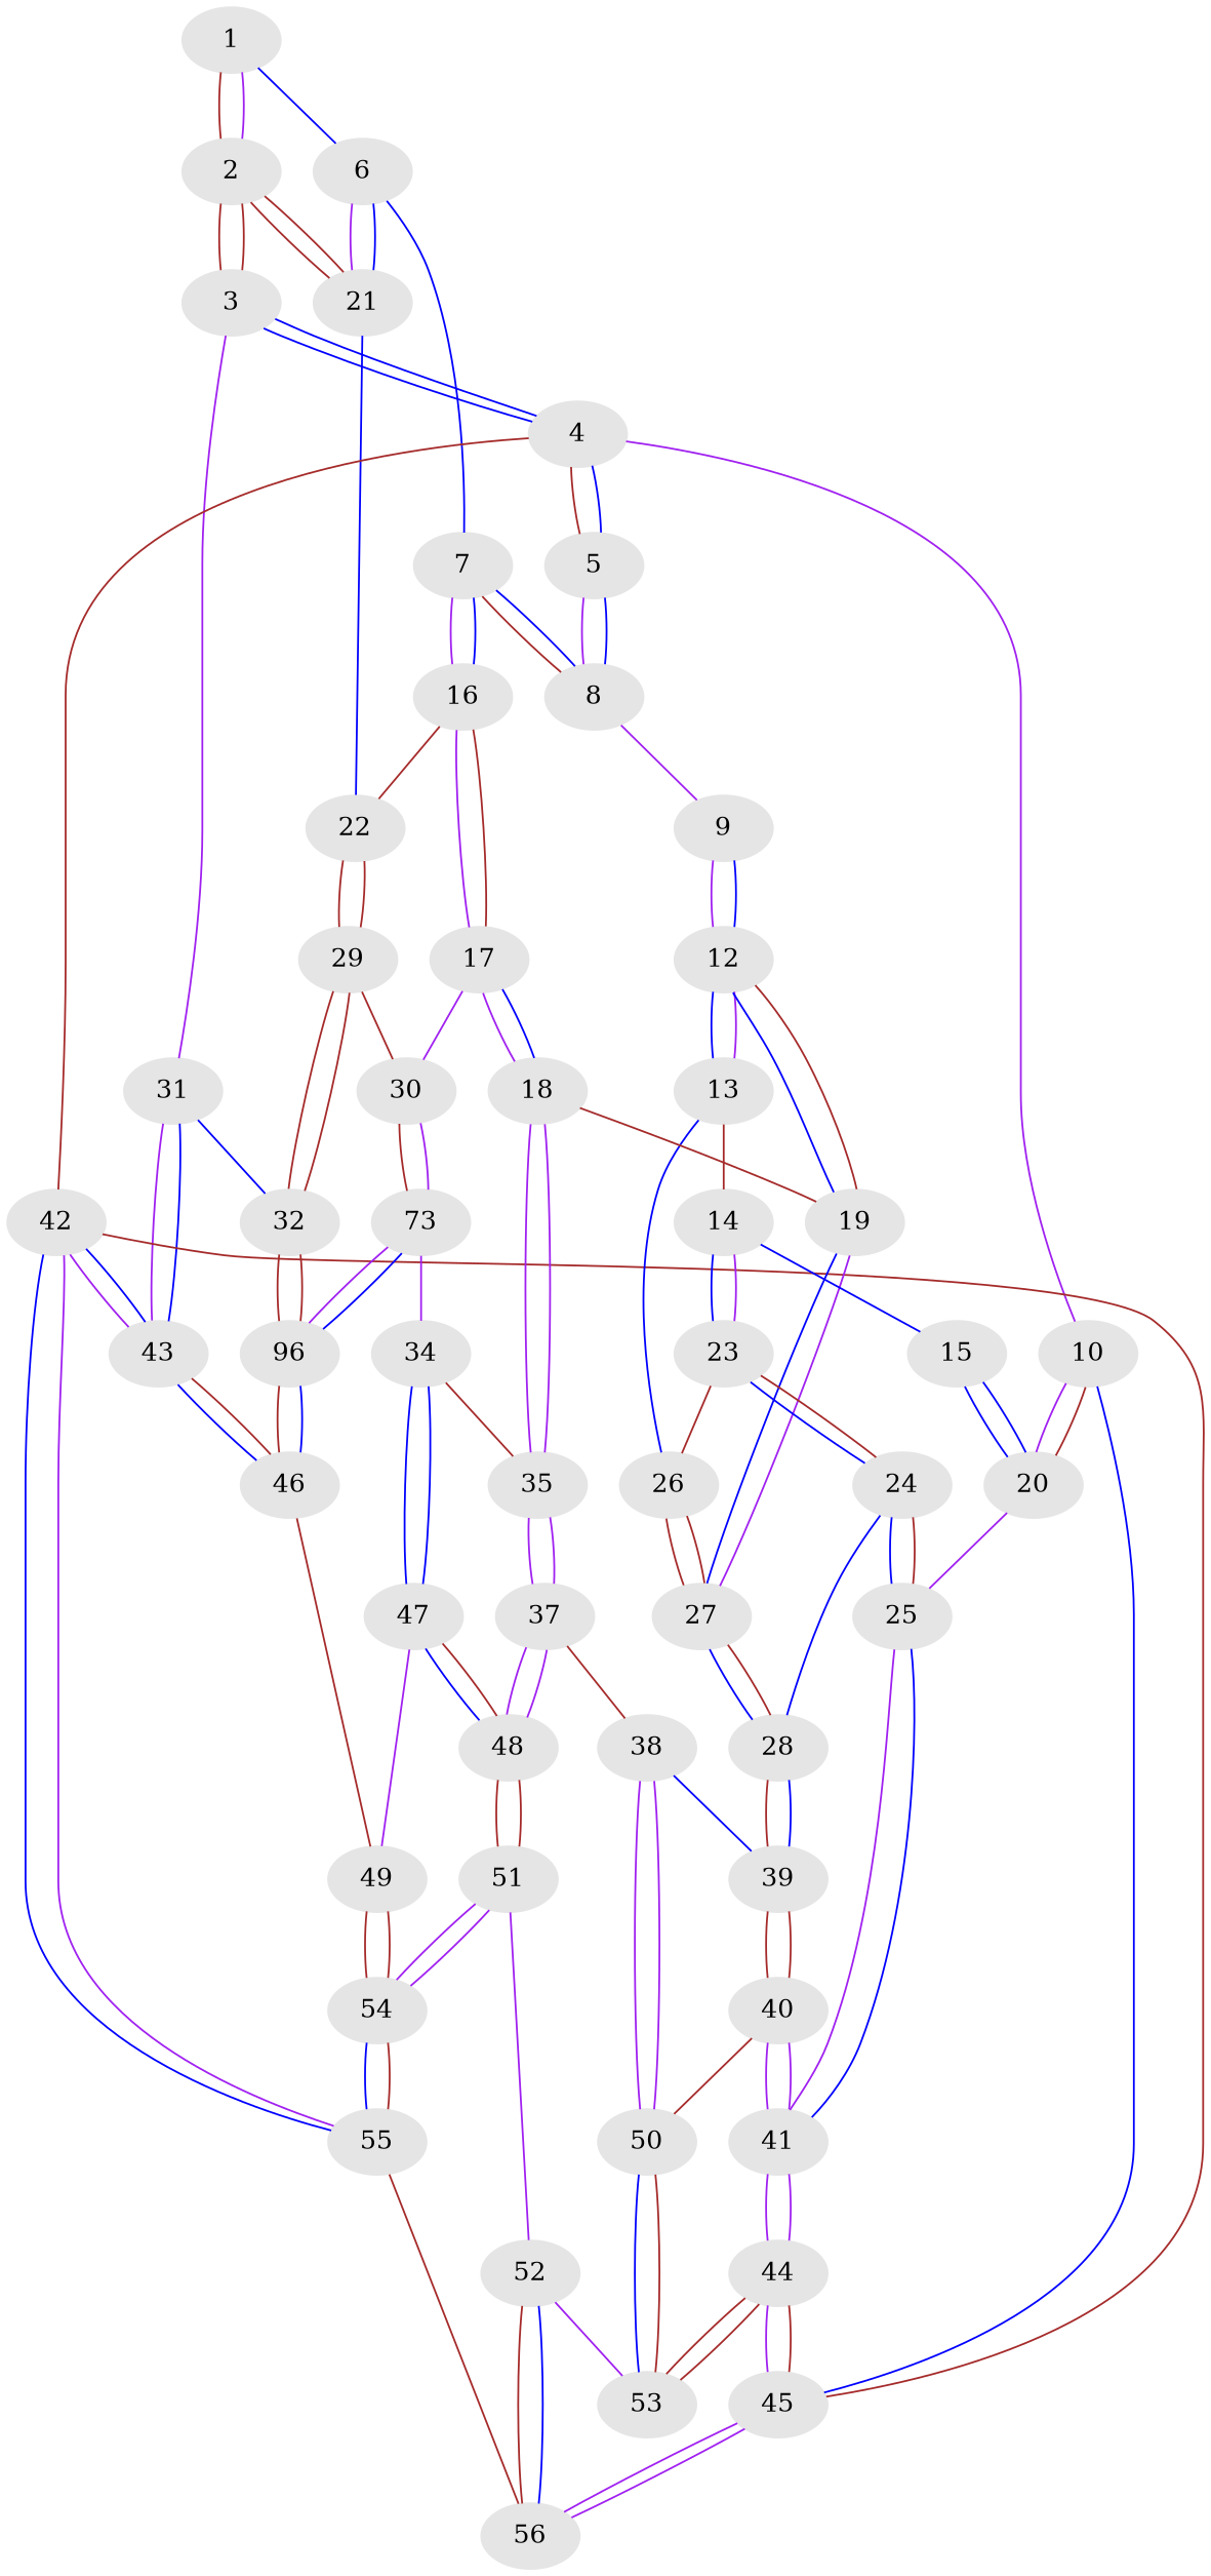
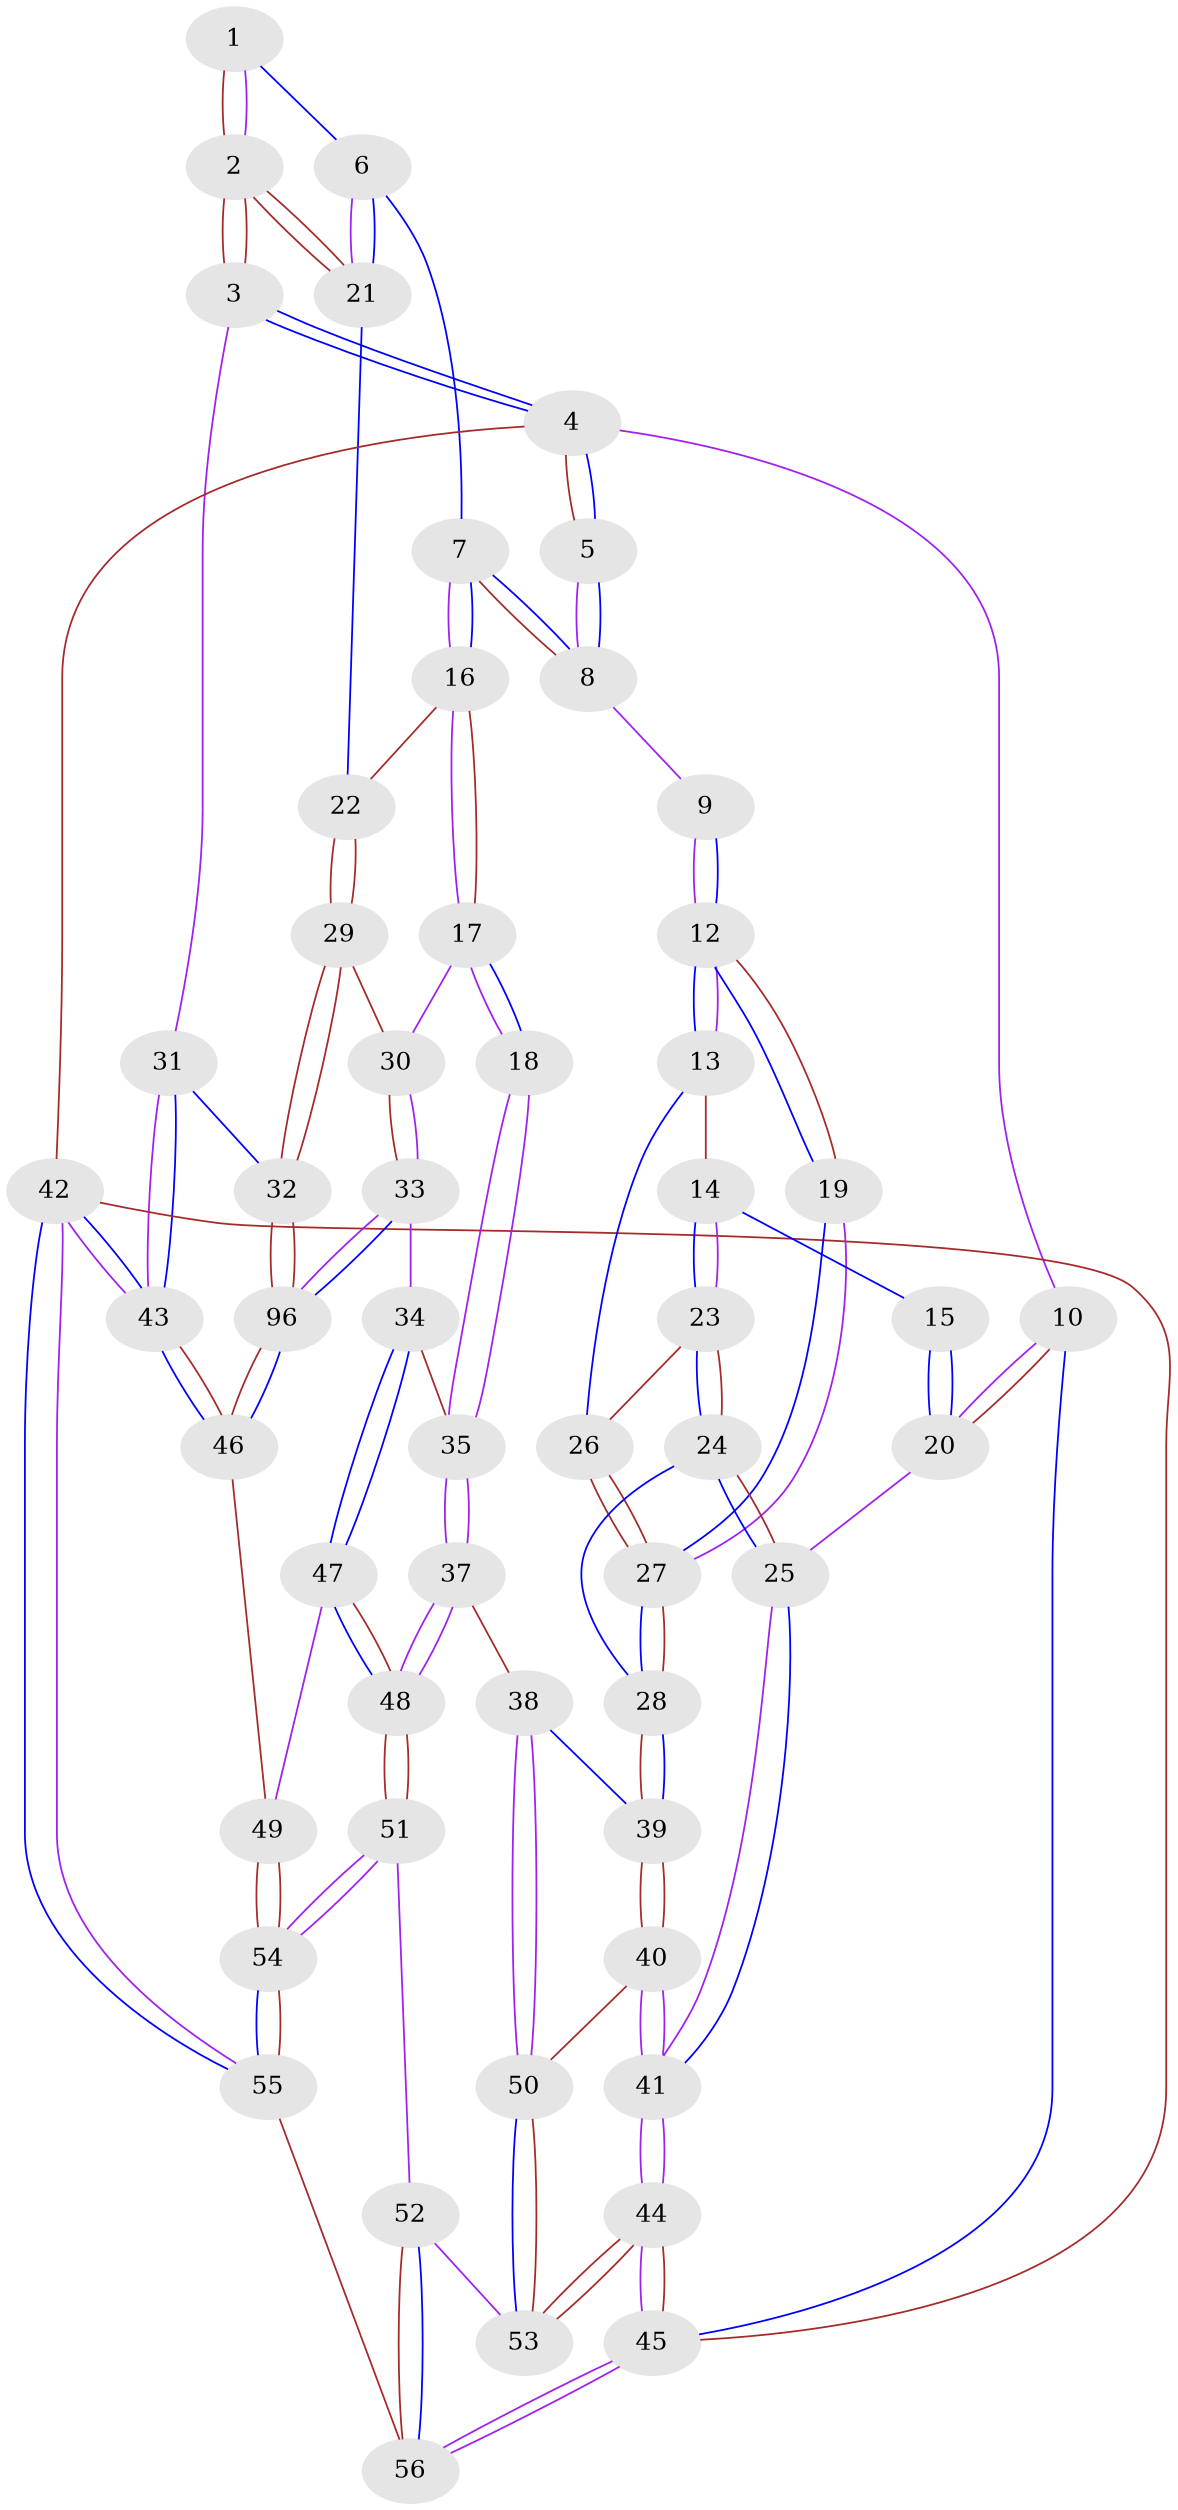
  graph {
    node [color=gray90 style=filled]
    edge [color=brown]
    1
    2
    6
    3
    21
    7
    4
    31
    22
    5
    10
    42
    32
    43
    8
    20
    45
    55
    9
    16
    17
    12
    13
    19
    25
    56
    15
    14
    26
    27
    23
    24
    18
    30
    29
    35
-   33 [label=73]
+   33
    37
    28
    41
    39
    44
    40
    n44 [label=96]
    34
    46
    47
    48
    49
    38
    50
    51
    53
    54
    52
    1 -- 2
    1 -- 2 [color=purple]
    1 -- 6 [color=blue]
    2 -- 3
    2 -- 3
    2 -- 21
    2 -- 21
    6 -- 21 [color=purple]
    6 -- 21 [color=blue]
    6 -- 7 [color=blue]
    3 -- 4 [color=blue]
    3 -- 4 [color=blue]
    3 -- 31 [color=purple]
    21 -- 22 [color=blue]
    7 -- 8
    7 -- 8 [color=blue]
    7 -- 16 [color=purple]
    7 -- 16 [color=blue]
    4 -- 5
    4 -- 5 [color=blue]
    4 -- 10 [color=purple]
    4 -- 42
    31 -- 32 [color=blue]
    31 -- 43 [color=purple]
    31 -- 43 [color=blue]
    22 -- 29
    22 -- 29
    5 -- 8 [color=purple]
    5 -- 8 [color=blue]
    10 -- 20 [color=purple]
    10 -- 20
    10 -- 45 [color=blue]
    42 -- 43 [color=purple]
    42 -- 43 [color=blue]
    42 -- 45
    42 -- 55 [color=blue]
    42 -- 55 [color=purple]
    32 -- n44
    32 -- n44
    43 -- 46 [color=blue]
    43 -- 46
    8 -- 9 [color=purple]
    20 -- 25 [color=purple]
    45 -- 56 [color=purple]
    45 -- 56 [color=purple]
    55 -- 56
    9 -- 12 [color=purple]
    9 -- 12 [color=blue]
    16 -- 22
    16 -- 17 [color=purple]
    16 -- 17
    17 -- 18 [color=purple]
    17 -- 18 [color=blue]
    17 -- 30 [color=purple]
    12 -- 13 [color=blue]
    12 -- 13 [color=purple]
    12 -- 19 [color=blue]
    12 -- 19
    13 -- 14
    13 -- 26 [color=blue]
    19 -- 27 [color=blue]
    19 -- 27 [color=purple]
    25 -- 41 [color=purple]
    25 -- 41 [color=blue]
    15 -- 20 [color=blue]
    15 -- 20 [color=blue]
    14 -- 15 [color=blue]
    14 -- 23 [color=blue]
    14 -- 23 [color=purple]
    26 -- 27
    26 -- 27
    27 -- 28 [color=blue]
    27 -- 28
    23 -- 26
    23 -- 24 [color=blue]
    23 -- 24
    24 -- 25 [color=blue]
    24 -- 25
    24 -- 28 [color=blue]
-   18 -- 19
    18 -- 35 [color=purple]
    18 -- 35 [color=purple]
    30 -- 33
    30 -- 33 [color=purple]
    29 -- 32
    29 -- 32
    29 -- 30
    35 -- 37 [color=purple]
    35 -- 37 [color=purple]
    33 -- n44 [color=purple]
    33 -- n44 [color=blue]
    33 -- 34 [color=purple]
    37 -- 48 [color=purple]
    37 -- 48 [color=purple]
    37 -- 38
    28 -- 39
    28 -- 39 [color=blue]
    41 -- 44 [color=purple]
    41 -- 44 [color=purple]
    39 -- 40
    39 -- 40
    44 -- 45 [color=purple]
    44 -- 45
    44 -- 53
    44 -- 53
    40 -- 41 [color=purple]
    40 -- 41 [color=purple]
    40 -- 50
    n44 -- 46
    n44 -- 46 [color=blue]
    34 -- 35
    34 -- 47 [color=blue]
    34 -- 47 [color=blue]
    46 -- 49
    47 -- 48 [color=blue]
    47 -- 48
    47 -- 49 [color=purple]
    48 -- 51
    48 -- 51
    49 -- 54
    49 -- 54
    38 -- 39 [color=blue]
    38 -- 50 [color=purple]
    38 -- 50 [color=purple]
    50 -- 53 [color=blue]
    50 -- 53
    51 -- 54 [color=purple]
    51 -- 54 [color=purple]
    51 -- 52 [color=purple]
    54 -- 55 [color=blue]
    54 -- 55
    52 -- 56
    52 -- 56 [color=blue]
    52 -- 53 [color=purple]
  }
